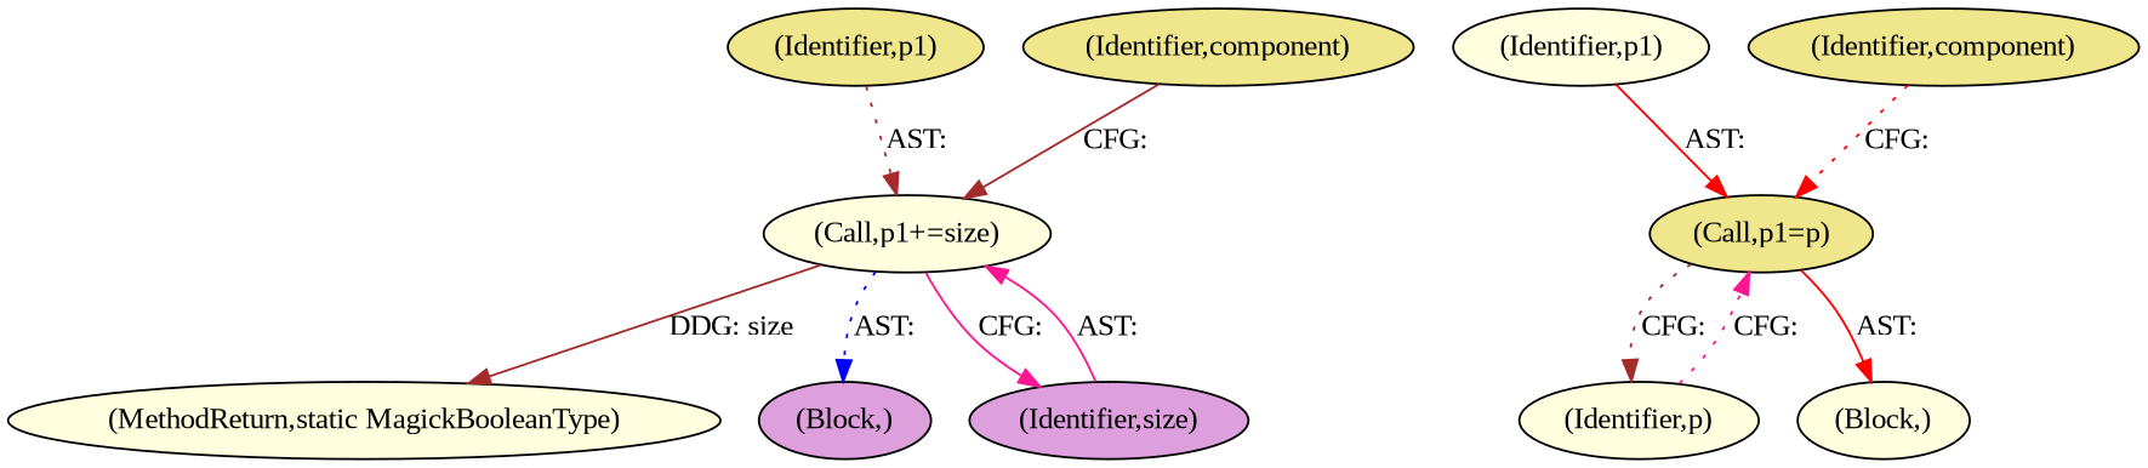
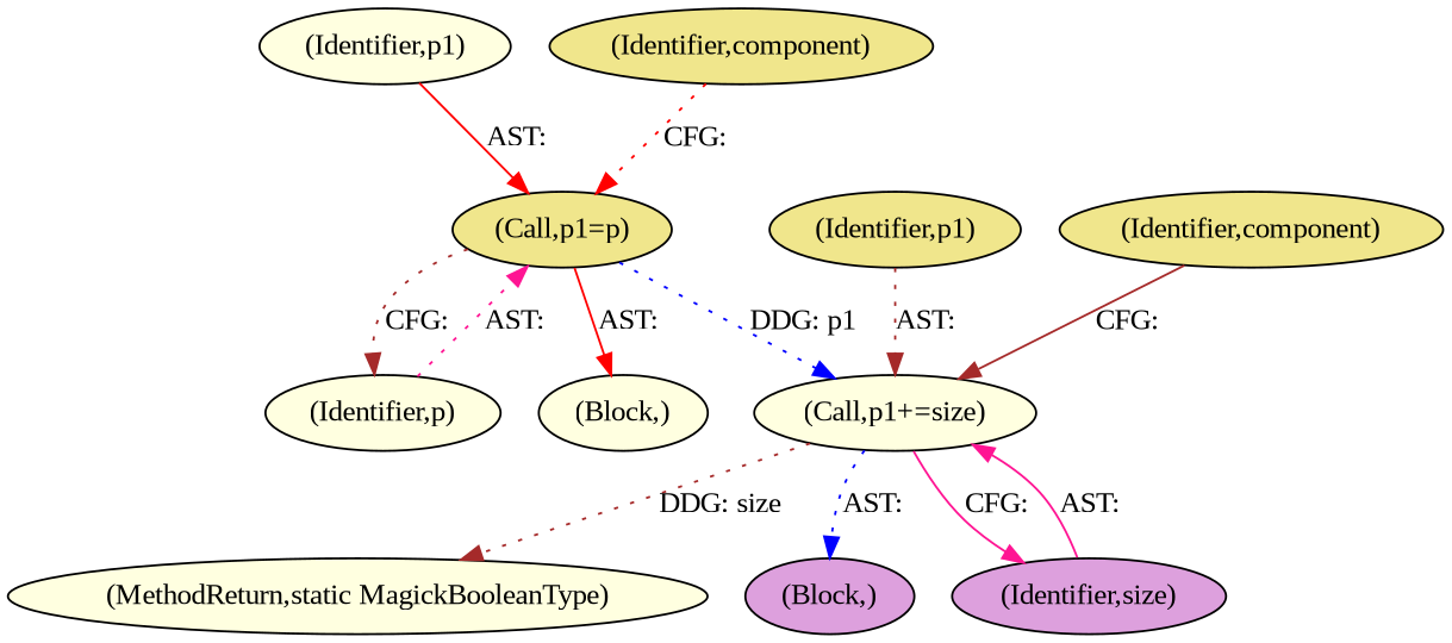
  digraph {
    fontname="Liberation Serif"
    node [fillcolor=lightyellow fontname="Liberation Serif" style=filled]
    edge [color=brown fontname="Liberation Serif" style=dotted]
    n1 [label="(Call,p1+=size)"]
    n2 [label="(MethodReturn,static MagickBooleanType)"]
    n3 [fillcolor=plum label="(Block,)"]
    n4 [fillcolor=plum label="(Identifier,size)"]
    n5 [fillcolor=khaki label="(Call,p1=p)"]
    n6 [label="(Identifier,p)"]
    n7 [label="(Block,)"]
    n8 [fillcolor=khaki label="(Identifier,p1)"]
    n9 [label="(Identifier,p1)"]
    n10 [fillcolor=khaki label="(Identifier,component)"]
    n11 [fillcolor=khaki label="(Identifier,component)"]
-   n1 -> n2 [label="DDG: size" style=solid]
+   n1 -> n2 [label="DDG: size"]
    n1 -> n3 [color=blue label="AST: "]
    n1 -> n4 [color=deeppink label="CFG: " style=solid]
    n4 -> n1 [color=deeppink label="AST: " style=solid]
+   n5 -> n1 [color=blue label="DDG: p1"]
    n5 -> n6 [label="CFG: "]
    n5 -> n7 [color=red label="AST: " style=solid]
-   n6 -> n5 [color=deeppink label="CFG: "]
+   n6 -> n5 [color=deeppink label="AST: "]
    n8 -> n1 [label="AST: "]
    n9 -> n5 [color=red label="AST: " style=solid]
    n10 -> n1 [label="CFG: " style=solid]
    n11 -> n5 [color=red label="CFG: "]
  }
